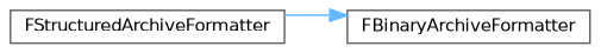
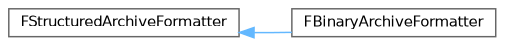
  digraph {
    rankdir=LR
    node [color=grey40 fillcolor=white fontname=Helvetica fontsize=10 shape=box style=filled]
    n1 [height=0.2 label=FStructuredArchiveFormatter width=0.4]
    n2 [height=0.2 label=FBinaryArchiveFormatter width=0.4]
-   n2 -> n1 [color=steelblue1 dir=back fontname=Helvetica fontsize=10 labelfontname=Helvetica labelfontsize=10 style=solid]
+   n1 -> n2 [color=steelblue1 dir=back fontname=Helvetica fontsize=10 labelfontname=Helvetica labelfontsize=10 style=solid]
  }
